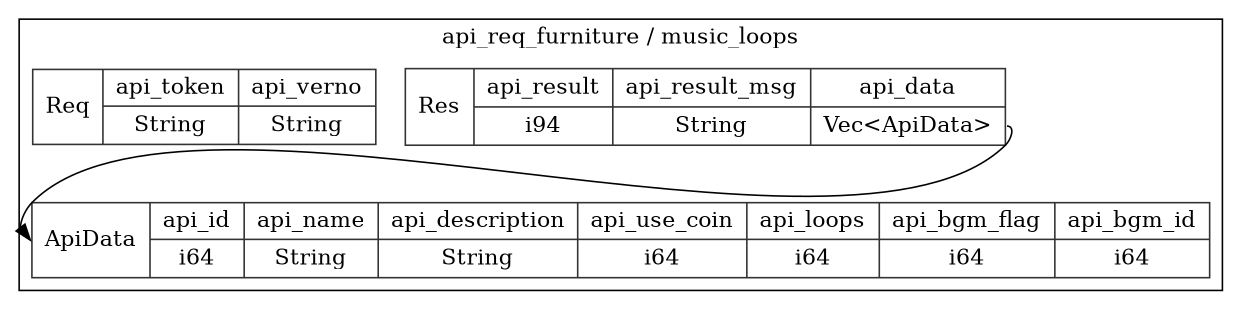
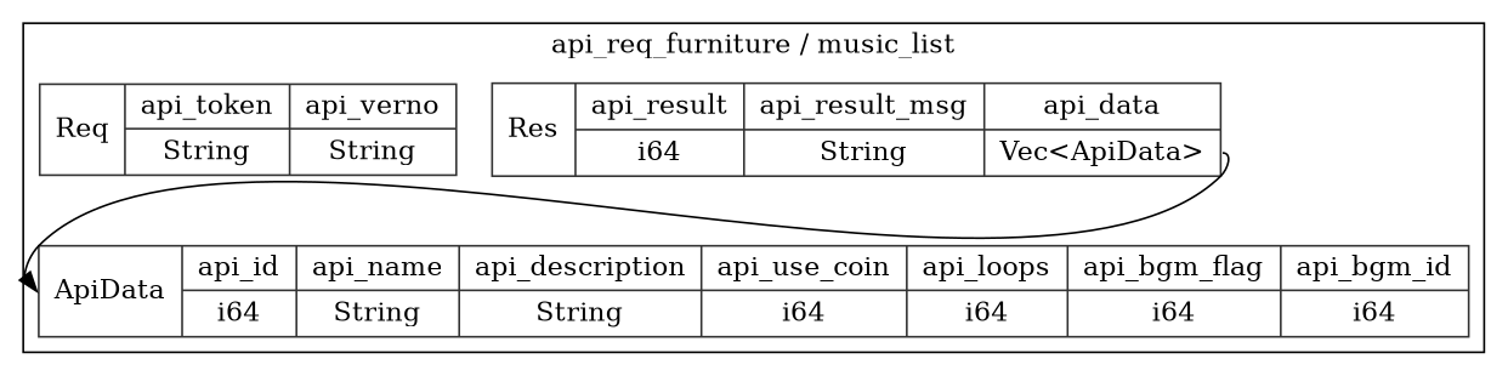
  digraph {
    rankdir=TB
    node [color=gray20 shape=record style=solid]
-   n1 [label="<Res> Res  | { api_result | <api_result> i94 } | { api_result_msg | <api_result_msg> String } | { api_data | <api_data> Vec\<ApiData\> }"]
+   n1 [label="<Res> Res  | { api_result | <api_result> i64 } | { api_result_msg | <api_result_msg> String } | { api_data | <api_data> Vec\<ApiData\> }"]
    n2 [label="<ApiData> ApiData  | { api_id | <api_id> i64 } | { api_name | <api_name> String } | { api_description | <api_description> String } | { api_use_coin | <api_use_coin> i64 } | { api_loops | <api_loops> i64 } | { api_bgm_flag | <api_bgm_flag> i64 } | { api_bgm_id | <api_bgm_id> i64 }"]
    n3 [label="<Req> Req  | { api_token | <api_token> String } | { api_verno | <api_verno> String }"]
    subgraph cluster_1 {
-     label="api_req_furniture / music_loops"
+     label="api_req_furniture / music_list"
      n1
      n2
      n3
    }
    n1 -> n2 [headport="ApiData:w" tailport="api_data:e"]
  }
